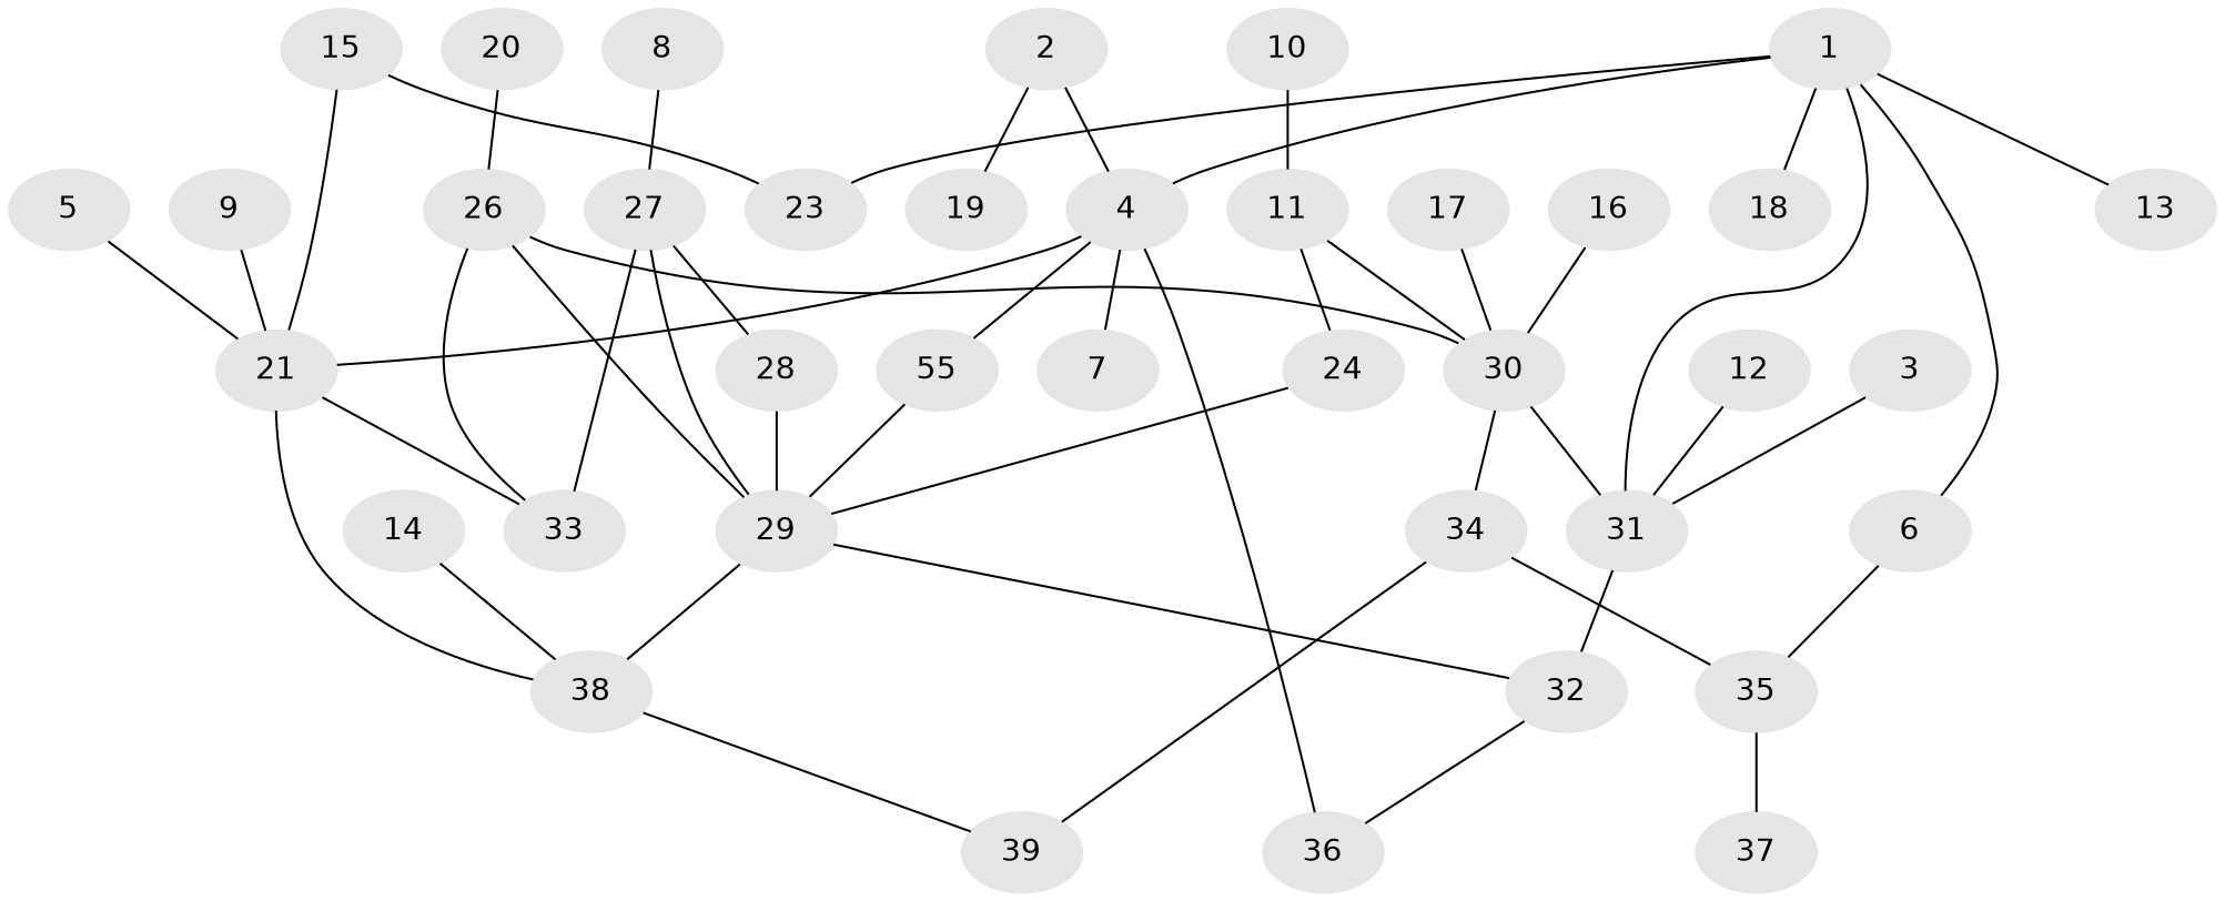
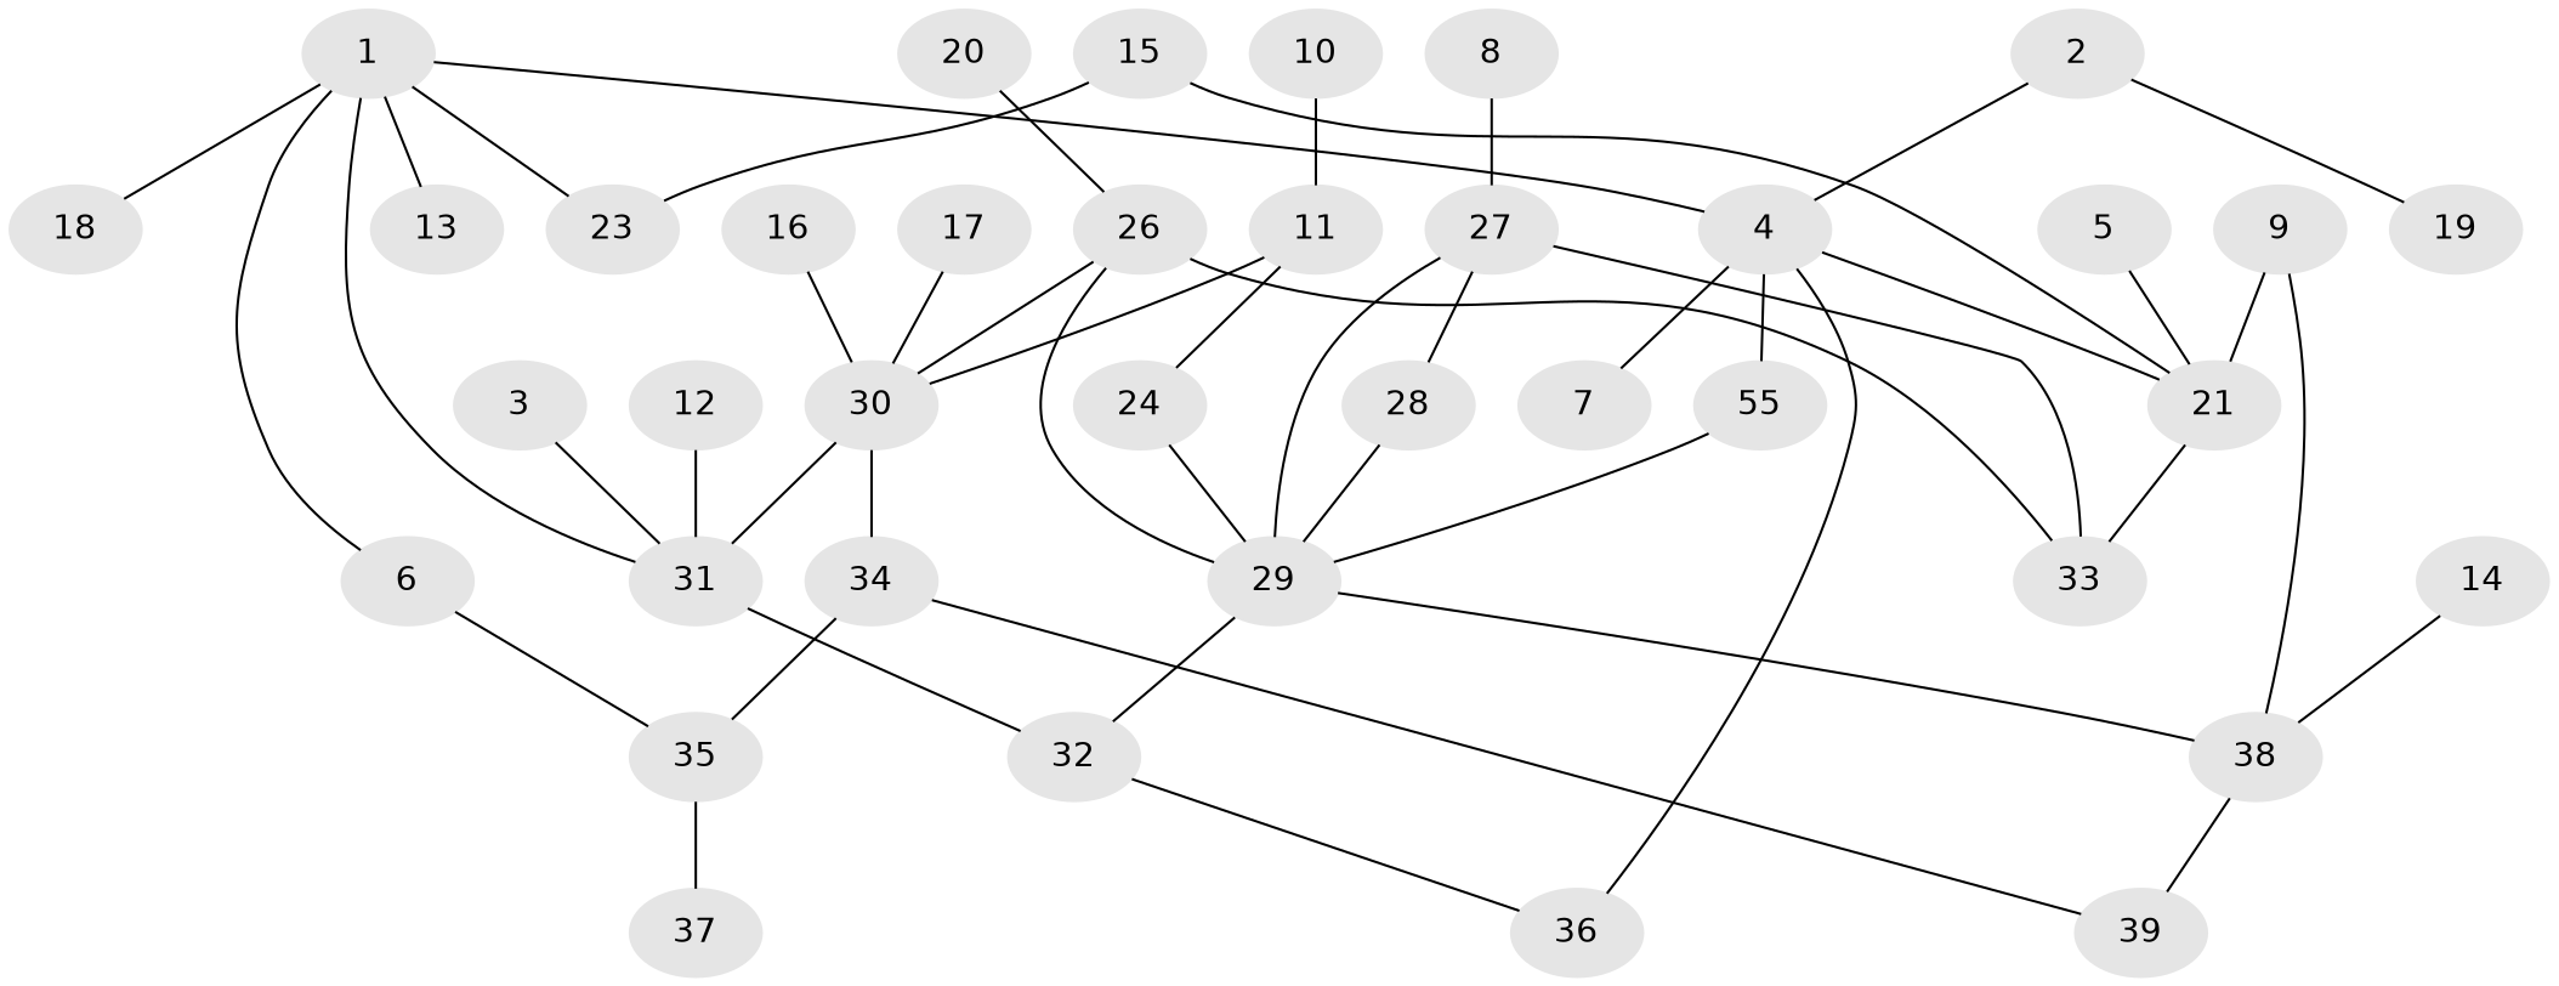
  graph {
    fontname="DejaVu Sans"
    node [color=gray90 fontname="DejaVu Sans" style=filled]
    edge [fontname="DejaVu Sans" weight=1.0]
    1
    4
    6
    13
    18
    23
    31
    7
    21
    n10 [label=55]
    36
    35
    32
    2
    19
    3
    38
    33
    29
    5
    37
    8
    27
    28
    9
    10
    11
    24
    30
    34
    12
    14
    39
    15
    16
    17
    20
    26
    1 -- 4
    1 -- 6
    1 -- 13
    1 -- 18
    1 -- 23
    1 -- 31
    4 -- 7
    4 -- 21
    4 -- n10
    4 -- 36
    6 -- 35
    31 -- 32 [weight=2.0]
-   21 -- 38
+   9 -- 38
    21 -- 33
    n10 -- 29
    35 -- 37
    32 -- 36
    2 -- 4
    2 -- 19
    3 -- 31
    38 -- 39
    29 -- 32
    29 -- 38
    5 -- 21
    8 -- 27
    27 -- 33
    27 -- 29
    27 -- 28
    28 -- 29
    9 -- 21
    10 -- 11
    11 -- 24
    11 -- 30
    24 -- 29
    30 -- 31
    30 -- 34
    34 -- 35
    34 -- 39
    12 -- 31
    14 -- 38
    15 -- 23
    15 -- 21
    16 -- 30
    17 -- 30
    20 -- 26
    26 -- 33
    26 -- 29
    26 -- 30
  }
